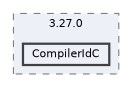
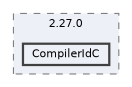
  digraph {
    compound=true
    n1 [color=grey25 fillcolor="#edf0f7" fontname=Helvetica fontsize=10 height=0.2 label=CompilerIdC shape=box style="filled,bold" width=0.4]
    subgraph cluster_1 {
      bgcolor="#edf0f7"
      fontname=Helvetica
      fontsize=10
-     label="3.27.0"
+     label="2.27.0"
      pencolor=grey50
      style="filled,dashed"
      n1
    }
  }
